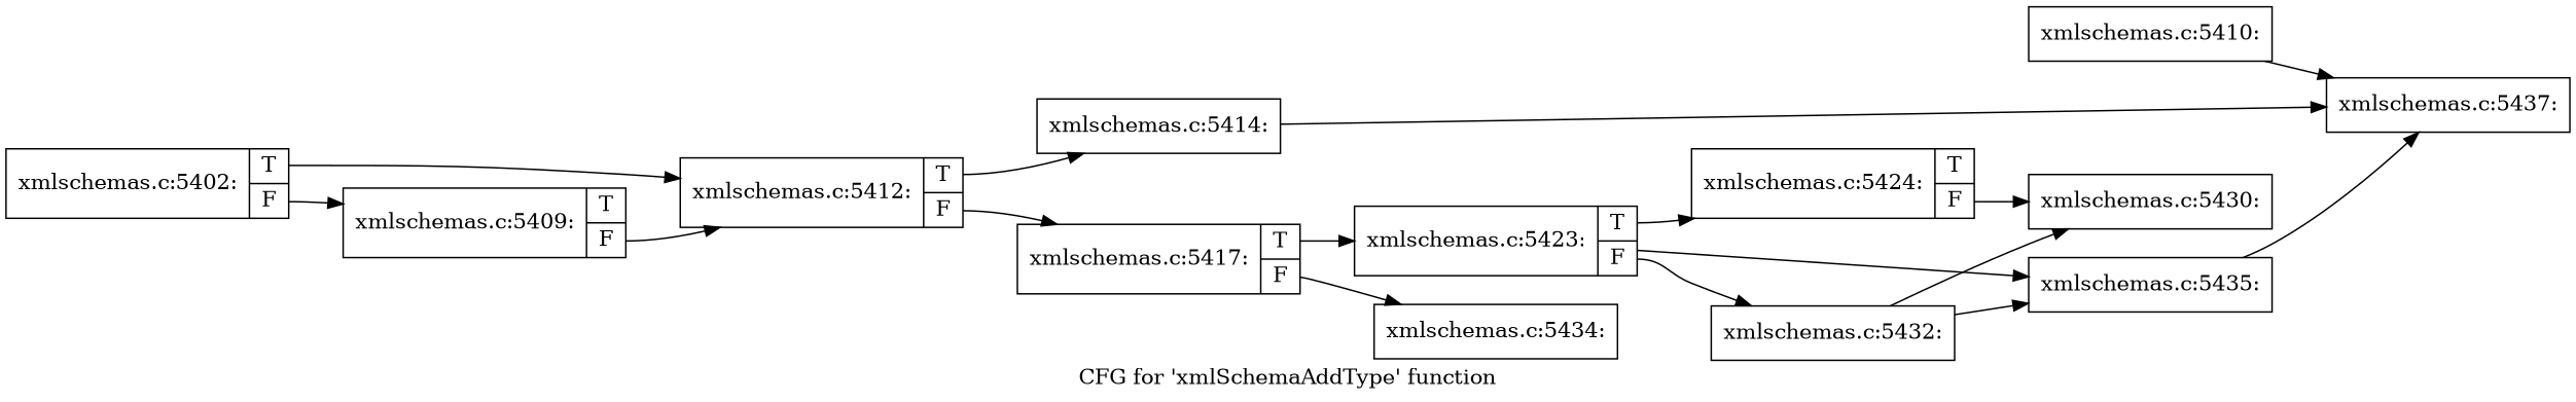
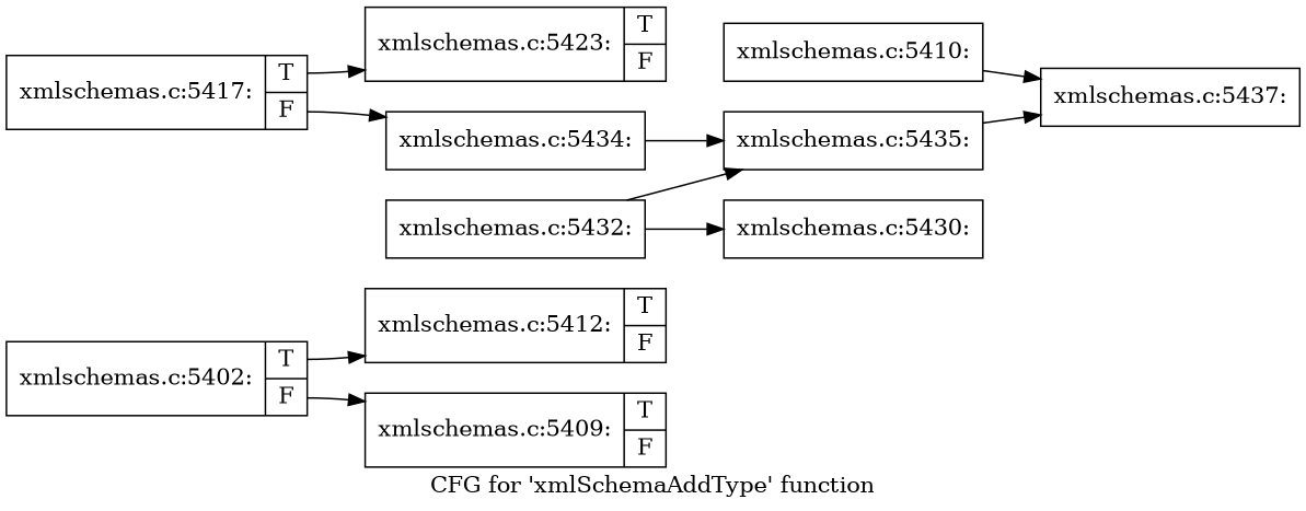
  digraph {
    label="CFG for 'xmlSchemaAddType' function"
    rankdir=LR
    node [shape=record]
    n1 [label="{xmlschemas.c:5402:|{<s0>T|<s1>F}}"]
    n2 [label="{xmlschemas.c:5409:|{<s0>T|<s1>F}}"]
    n3 [label="{xmlschemas.c:5412:|{<s0>T|<s1>F}}"]
    n4 [label="{xmlschemas.c:5410:}"]
    n5 [label="{xmlschemas.c:5437:}"]
-   n6 [label="{xmlschemas.c:5414:}"]
    n7 [label="{xmlschemas.c:5417:|{<s0>T|<s1>F}}"]
    n8 [label="{xmlschemas.c:5423:|{<s0>T|<s1>F}}"]
    n9 [label="{xmlschemas.c:5434:}"]
-   n10 [label="{xmlschemas.c:5424:|{<s0>T|<s1>F}}"]
    n11 [label="{xmlschemas.c:5432:}"]
    n12 [label="{xmlschemas.c:5435:}"]
    n13 [label="{xmlschemas.c:5430:}"]
    n1 -> n2 [tailport=s1]
    n1 -> n3 [tailport=s0]
-   n2 -> n3 [tailport=s1]
-   n3 -> n6 [tailport=s0]
-   n3 -> n7 [tailport=s1]
    n4 -> n5
-   n6 -> n5
    n7 -> n8 [tailport=s0]
    n7 -> n9 [tailport=s1]
-   n8 -> n10 [tailport=s0]
-   n8 -> n11 [tailport=s1]
-   n8 -> n12
-   n10 -> n13 [tailport=s1]
+   n9 -> n12
    n11 -> n12
    n11 -> n13
    n12 -> n5
  }
